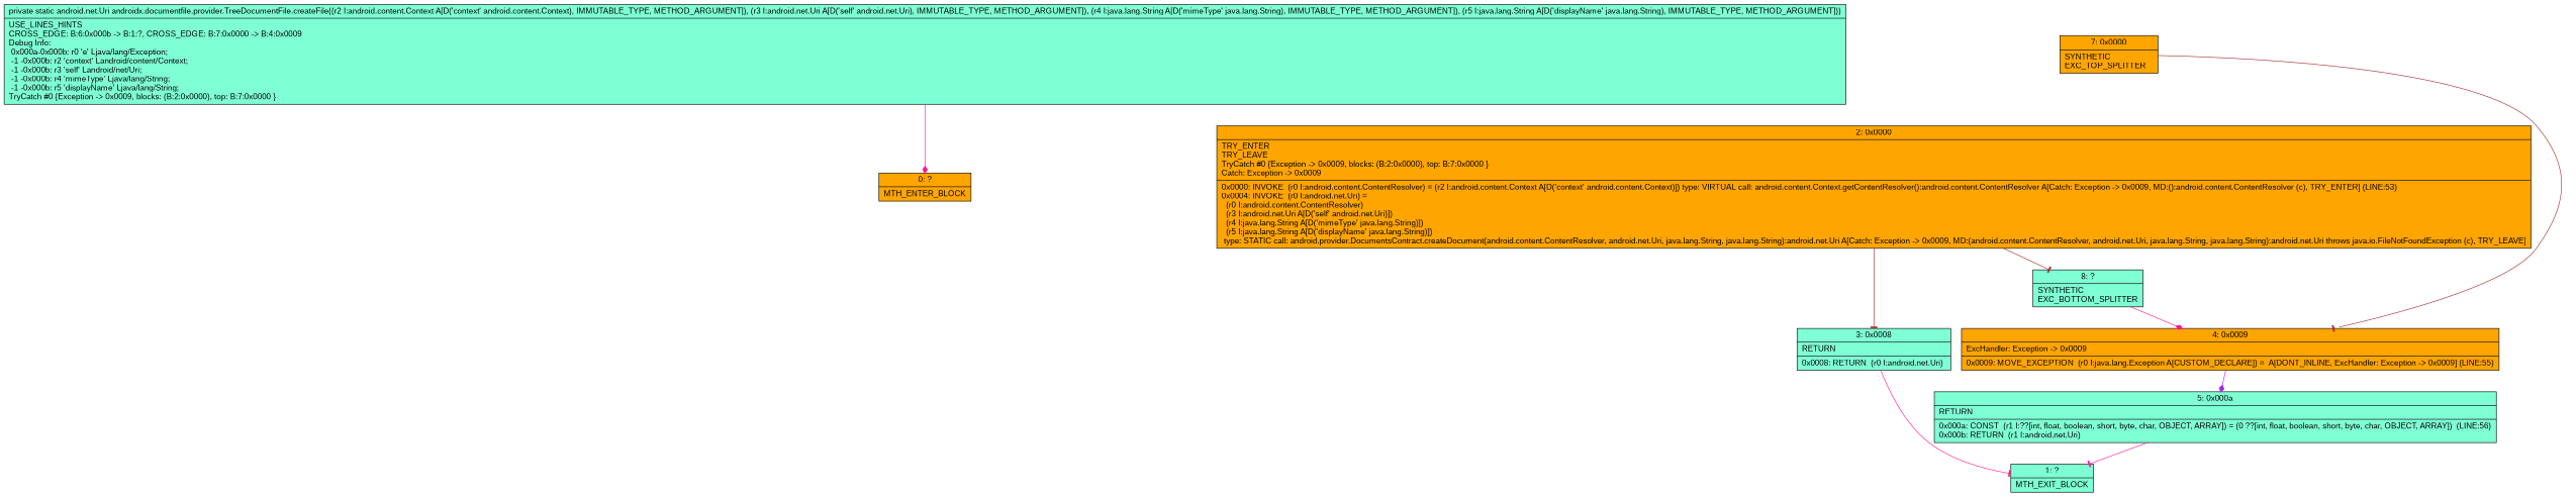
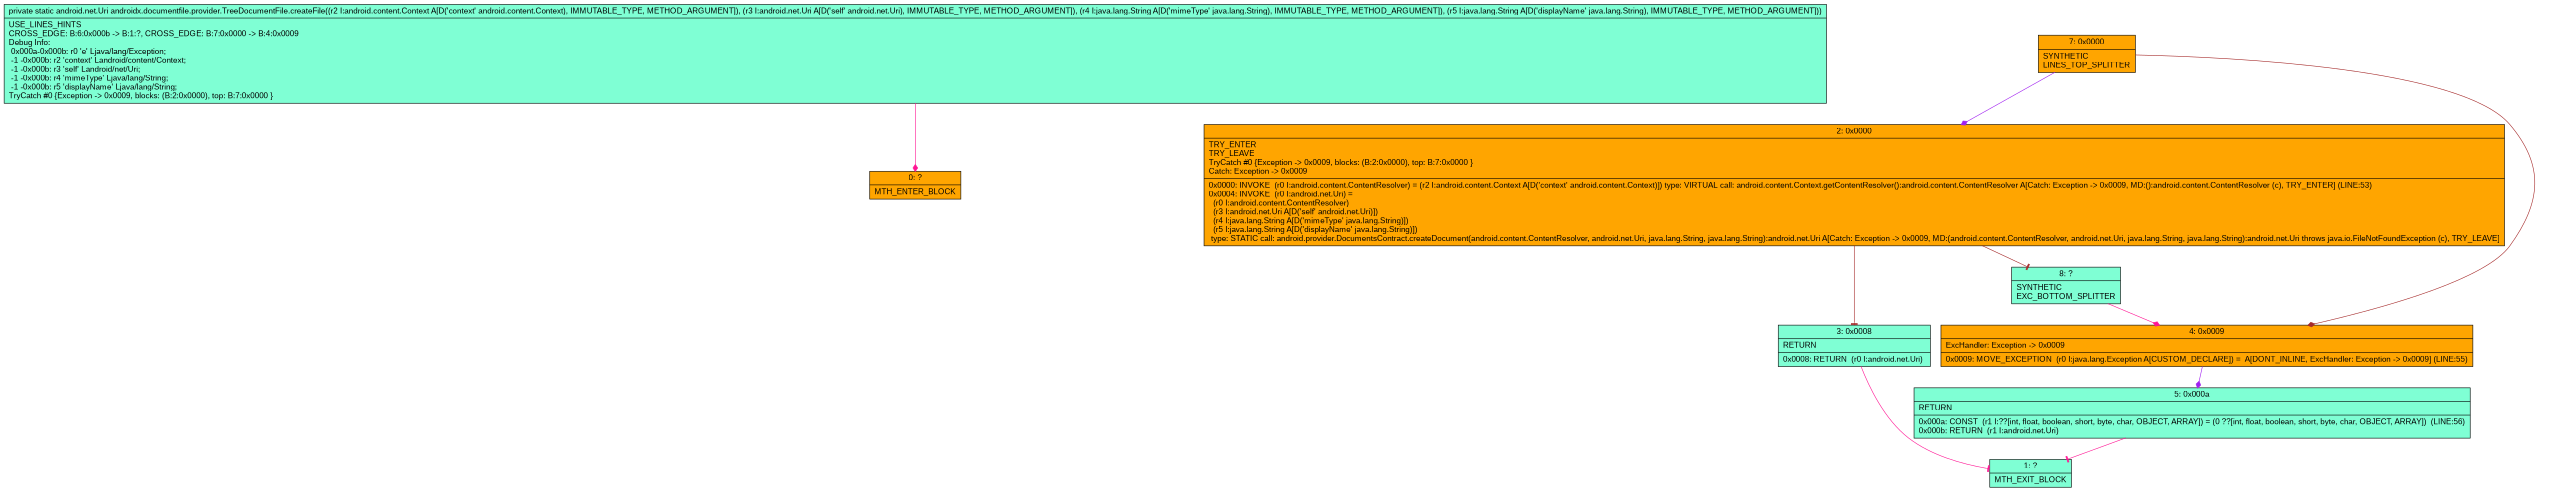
  digraph {
    fontname="Liberation Sans"
    node [fillcolor=aquamarine fontname="Liberation Sans" shape=record style=filled]
    edge [arrowhead=diamond color=deeppink fontname="Liberation Sans"]
    n1 [fillcolor=orange label="{0\:\ ?|MTH_ENTER_BLOCK\l}"]
-   n2 [fillcolor=orange label="{7\:\ 0x0000|SYNTHETIC\lEXC_TOP_SPLITTER\l}"]
+   n2 [fillcolor=orange label="{7\:\ 0x0000|SYNTHETIC\lLINES_TOP_SPLITTER\l}"]
    n3 [fillcolor=orange label="{2\:\ 0x0000|TRY_ENTER\lTRY_LEAVE\lTryCatch #0 \{Exception \-\> 0x0009, blocks: (B:2:0x0000), top: B:7:0x0000 \}\lCatch: Exception \-\> 0x0009\l|0x0000: INVOKE  (r0 I:android.content.ContentResolver) = (r2 I:android.content.Context A[D('context' android.content.Context)]) type: VIRTUAL call: android.content.Context.getContentResolver():android.content.ContentResolver A[Catch: Exception \-\> 0x0009, MD:():android.content.ContentResolver (c), TRY_ENTER] (LINE:53)\l0x0004: INVOKE  (r0 I:android.net.Uri) = \l  (r0 I:android.content.ContentResolver)\l  (r3 I:android.net.Uri A[D('self' android.net.Uri)])\l  (r4 I:java.lang.String A[D('mimeType' java.lang.String)])\l  (r5 I:java.lang.String A[D('displayName' java.lang.String)])\l type: STATIC call: android.provider.DocumentsContract.createDocument(android.content.ContentResolver, android.net.Uri, java.lang.String, java.lang.String):android.net.Uri A[Catch: Exception \-\> 0x0009, MD:(android.content.ContentResolver, android.net.Uri, java.lang.String, java.lang.String):android.net.Uri throws java.io.FileNotFoundException (c), TRY_LEAVE]\l}"]
    n4 [fillcolor=orange label="{4\:\ 0x0009|ExcHandler: Exception \-\> 0x0009\l|0x0009: MOVE_EXCEPTION  (r0 I:java.lang.Exception A[CUSTOM_DECLARE]) =  A[DONT_INLINE, ExcHandler: Exception \-\> 0x0009] (LINE:55)\l}"]
    n5 [label="{3\:\ 0x0008|RETURN\l|0x0008: RETURN  (r0 I:android.net.Uri) \l}"]
    n6 [label="{8\:\ ?|SYNTHETIC\lEXC_BOTTOM_SPLITTER\l}"]
    n7 [label="{5\:\ 0x000a|RETURN\l|0x000a: CONST  (r1 I:??[int, float, boolean, short, byte, char, OBJECT, ARRAY]) = (0 ??[int, float, boolean, short, byte, char, OBJECT, ARRAY])  (LINE:56)\l0x000b: RETURN  (r1 I:android.net.Uri) \l}"]
    n8 [label="{1\:\ ?|MTH_EXIT_BLOCK\l}"]
    n9 [label="{private static android.net.Uri androidx.documentfile.provider.TreeDocumentFile.createFile((r2 I:android.content.Context A[D('context' android.content.Context), IMMUTABLE_TYPE, METHOD_ARGUMENT]), (r3 I:android.net.Uri A[D('self' android.net.Uri), IMMUTABLE_TYPE, METHOD_ARGUMENT]), (r4 I:java.lang.String A[D('mimeType' java.lang.String), IMMUTABLE_TYPE, METHOD_ARGUMENT]), (r5 I:java.lang.String A[D('displayName' java.lang.String), IMMUTABLE_TYPE, METHOD_ARGUMENT]))  | USE_LINES_HINTS\lCROSS_EDGE: B:6:0x000b \-\> B:1:?, CROSS_EDGE: B:7:0x0000 \-\> B:4:0x0009\lDebug Info:\l  0x000a\-0x000b: r0 'e' Ljava\/lang\/Exception;\l  \-1 \-0x000b: r2 'context' Landroid\/content\/Context;\l  \-1 \-0x000b: r3 'self' Landroid\/net\/Uri;\l  \-1 \-0x000b: r4 'mimeType' Ljava\/lang\/String;\l  \-1 \-0x000b: r5 'displayName' Ljava\/lang\/String;\lTryCatch #0 \{Exception \-\> 0x0009, blocks: (B:2:0x0000), top: B:7:0x0000 \}\l}"]
-   n2 -> n4 [arrowhead=tee color=brown]
+   n2 -> n3 [color=purple]
+   n2 -> n4 [color=brown]
    n3 -> n5 [arrowhead=tee color=brown]
    n3 -> n6 [arrowhead=tee color=brown]
    n4 -> n7 [color=purple]
    n5 -> n8 [arrowhead=tee]
    n6 -> n4
    n7 -> n8 [arrowhead=tee]
    n9 -> n1
  }
